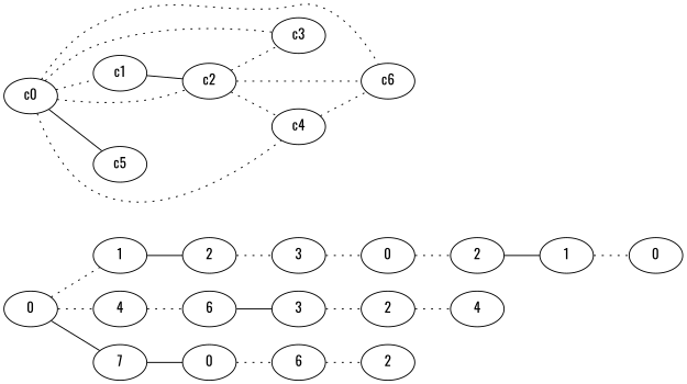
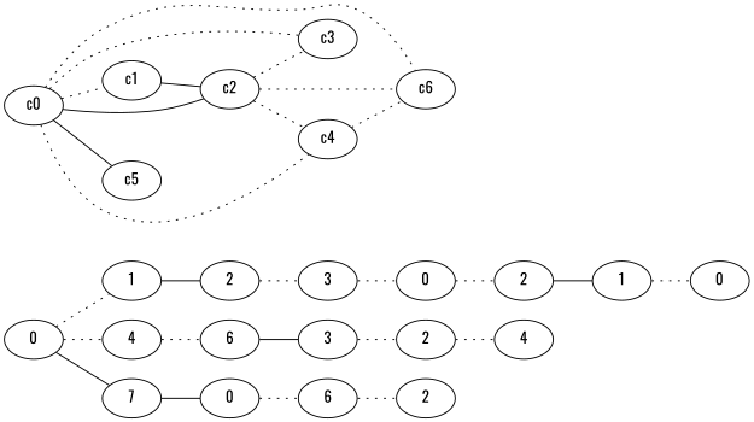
  graph {
    fontname=Oswald
    rankdir=LR
    node [fontname=Oswald]
    edge [fontname=Oswald style=dotted]
    n1 [label=0]
    n2 [label=1]
    n3 [label=4]
    n4 [label=7]
    n5 [label=2]
    n6 [label=6]
    n7 [label=0]
    n8 [label=3]
    n9 [label=0]
    n10 [label=2]
    n11 [label=1]
    n12 [label=0]
    n13 [label=3]
    n14 [label=2]
    n15 [label=4]
    n16 [label=6]
    n17 [label=2]
    c0
    c1
    c2
    c3
    c4
    c5
    c6
    n1 -- n2
    n1 -- n3
    n1 -- n4 [style=""]
    n2 -- n5 [style=""]
    n3 -- n6
    n4 -- n7 [style=""]
    n5 -- n8
    n6 -- n13 [style=""]
    n7 -- n16
    n8 -- n9
    n9 -- n10
    n10 -- n11 [style=""]
    n11 -- n12
    n13 -- n14
    n14 -- n15
    n16 -- n17
    c0 -- c1
-   c0 -- c2
+   c0 -- c2 [style=solid]
    c0 -- c3
    c0 -- c4
    c0 -- c5 [style=""]
    c0 -- c6
    c1 -- c2 [style=""]
    c2 -- c3
    c2 -- c4
    c2 -- c6
    c4 -- c6
  }
